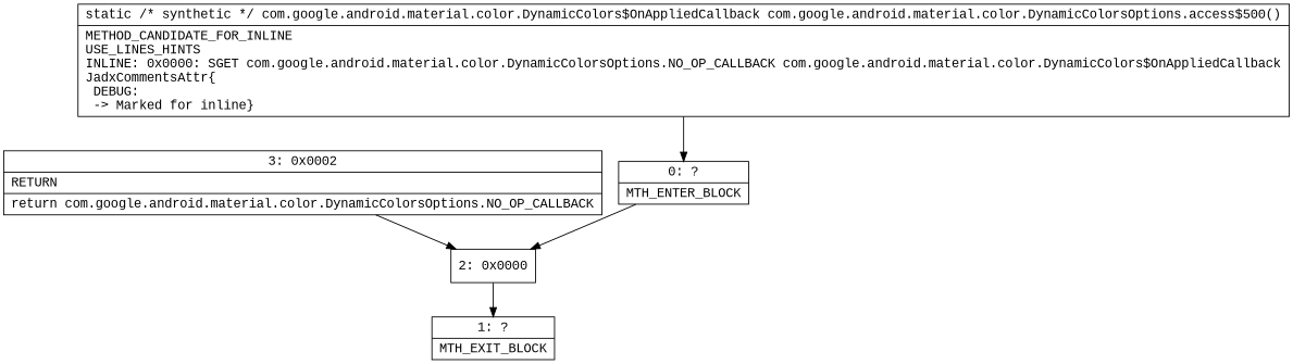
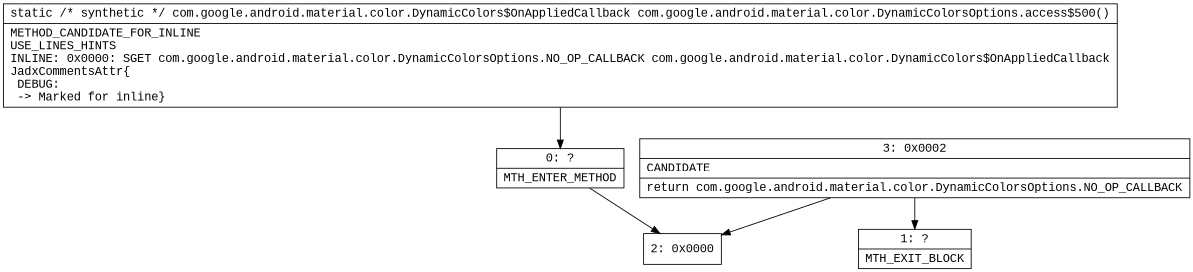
  digraph {
    fontname="Liberation Mono"
    node [fontname="Liberation Mono" shape=record]
    edge [fontname="Liberation Mono"]
-   n1 [label="{0\:\ ?|MTH_ENTER_BLOCK\l}"]
+   n1 [label="{0\:\ ?|MTH_ENTER_METHOD\l}"]
    n2 [label="{2\:\ 0x0000}"]
-   n3 [label="{3\:\ 0x0002|RETURN\l|return com.google.android.material.color.DynamicColorsOptions.NO_OP_CALLBACK\l}"]
+   n3 [label="{3\:\ 0x0002|CANDIDATE\l|return com.google.android.material.color.DynamicColorsOptions.NO_OP_CALLBACK\l}"]
    n4 [label="{1\:\ ?|MTH_EXIT_BLOCK\l}"]
    n5 [label="{static \/* synthetic *\/ com.google.android.material.color.DynamicColors$OnAppliedCallback com.google.android.material.color.DynamicColorsOptions.access$500()  | METHOD_CANDIDATE_FOR_INLINE\lUSE_LINES_HINTS\lINLINE: 0x0000: SGET   com.google.android.material.color.DynamicColorsOptions.NO_OP_CALLBACK com.google.android.material.color.DynamicColors$OnAppliedCallback\lJadxCommentsAttr\{\l DEBUG: \l \-\> Marked for inline\}\l}"]
    n1 -> n2
    n3 -> n2
-   n2 -> n4
+   n3 -> n4
    n5 -> n1
  }
